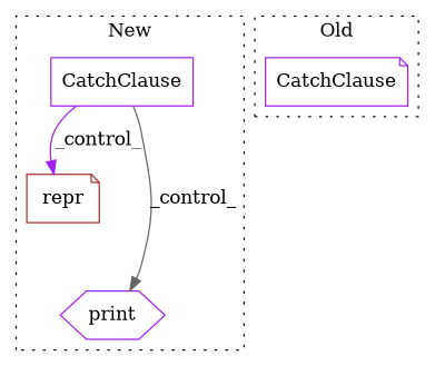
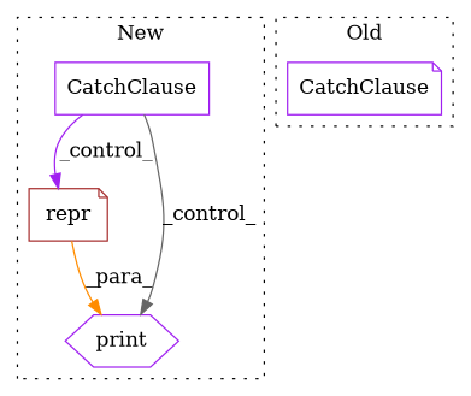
  digraph {
    node [a=32 l="11,2" shape=note color=purple]
    n1 [l="5,1" label=repr s="2965,2973" color=brown]
    n2 [a=12 label=CatchClause s="2925,2949" shape=box]
    n3 [l="6,1" label=print s="2959,2974" shape=hexagon]
    n4 [a=12 label=CatchClause s="3737,3771"]
    subgraph cluster_1 {
      label=New
      style=dotted
      n1
      n2
      n3
    }
    subgraph cluster_2 {
      label=Old
      style=dotted
      n4
    }
+   n1 -> n3 [label=_para_ color=darkorange]
    n2 -> n1 [label=_control_ color=purple]
    n2 -> n3 [label=_control_ color=gray40]
  }
